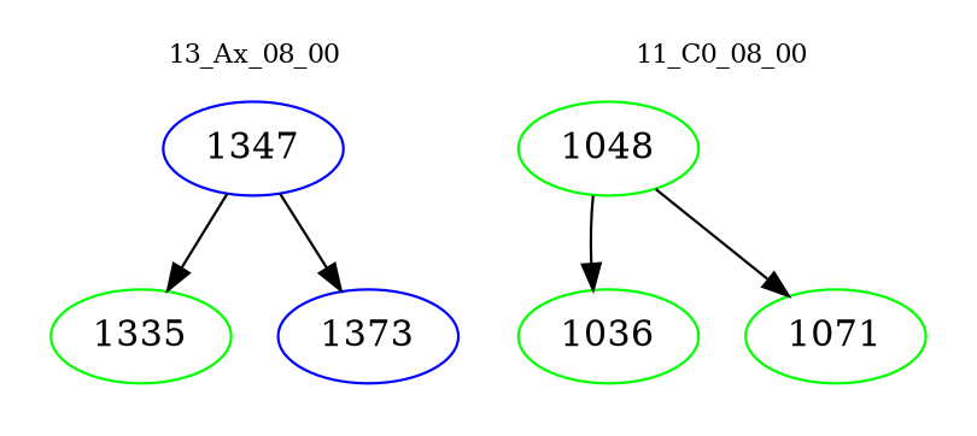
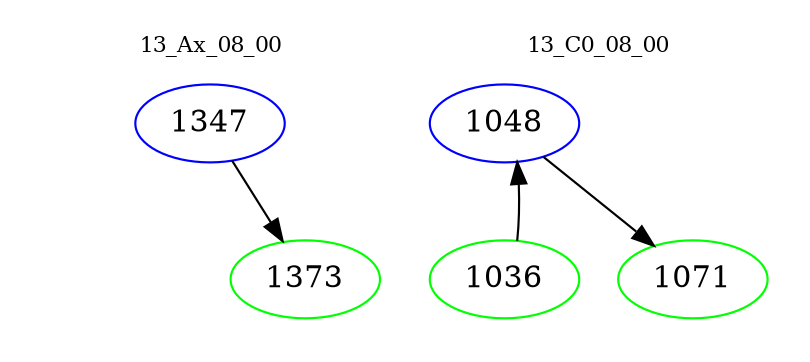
  digraph {
    node [color=blue]
    edge [color=black]
    n1 [label=1347]
-   n2 [color=green label=1335]
-   n3 [label=1373]
-   n4 [color=green label=1048]
+   n3 [color=green label=1373]
+   n4 [label=1048]
    n5 [color=green label=1036]
    n6 [color=green label=1071]
    subgraph cluster_1 {
      color=white
      fontsize=10
      label="13_Ax_08_00"
      n1
-     n2
      n3
    }
    subgraph cluster_2 {
      color=white
      fontsize=10
-     label="11_C0_08_00"
+     label="13_C0_08_00"
      n4
      n5
      n6
    }
-   n1 -> n2
    n1 -> n3
-   n4 -> n5
+   n5 -> n4
    n4 -> n6
  }
